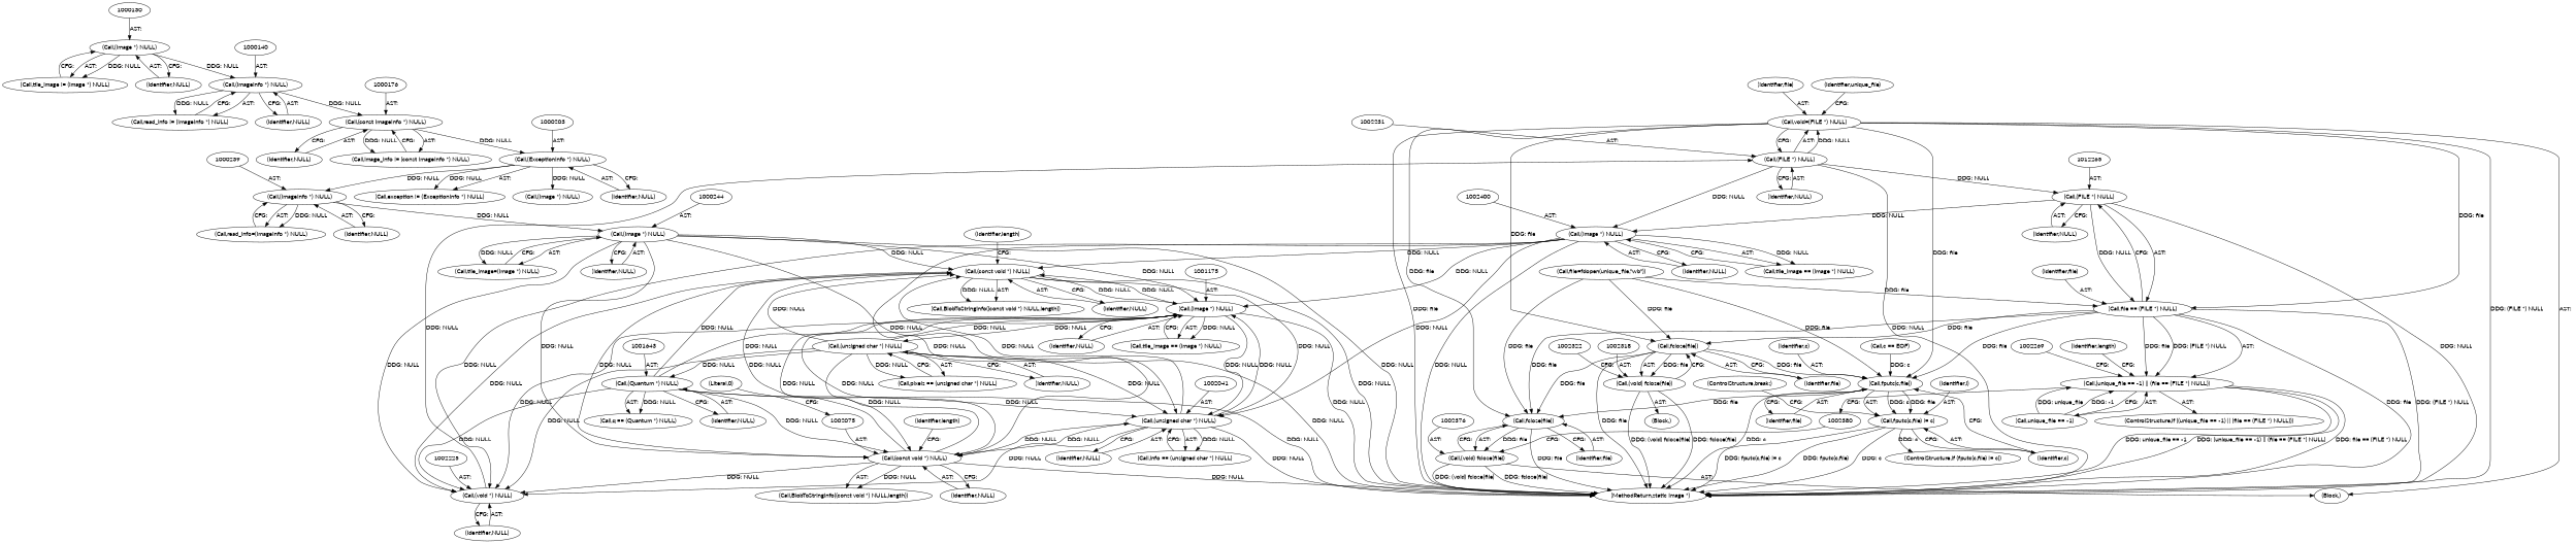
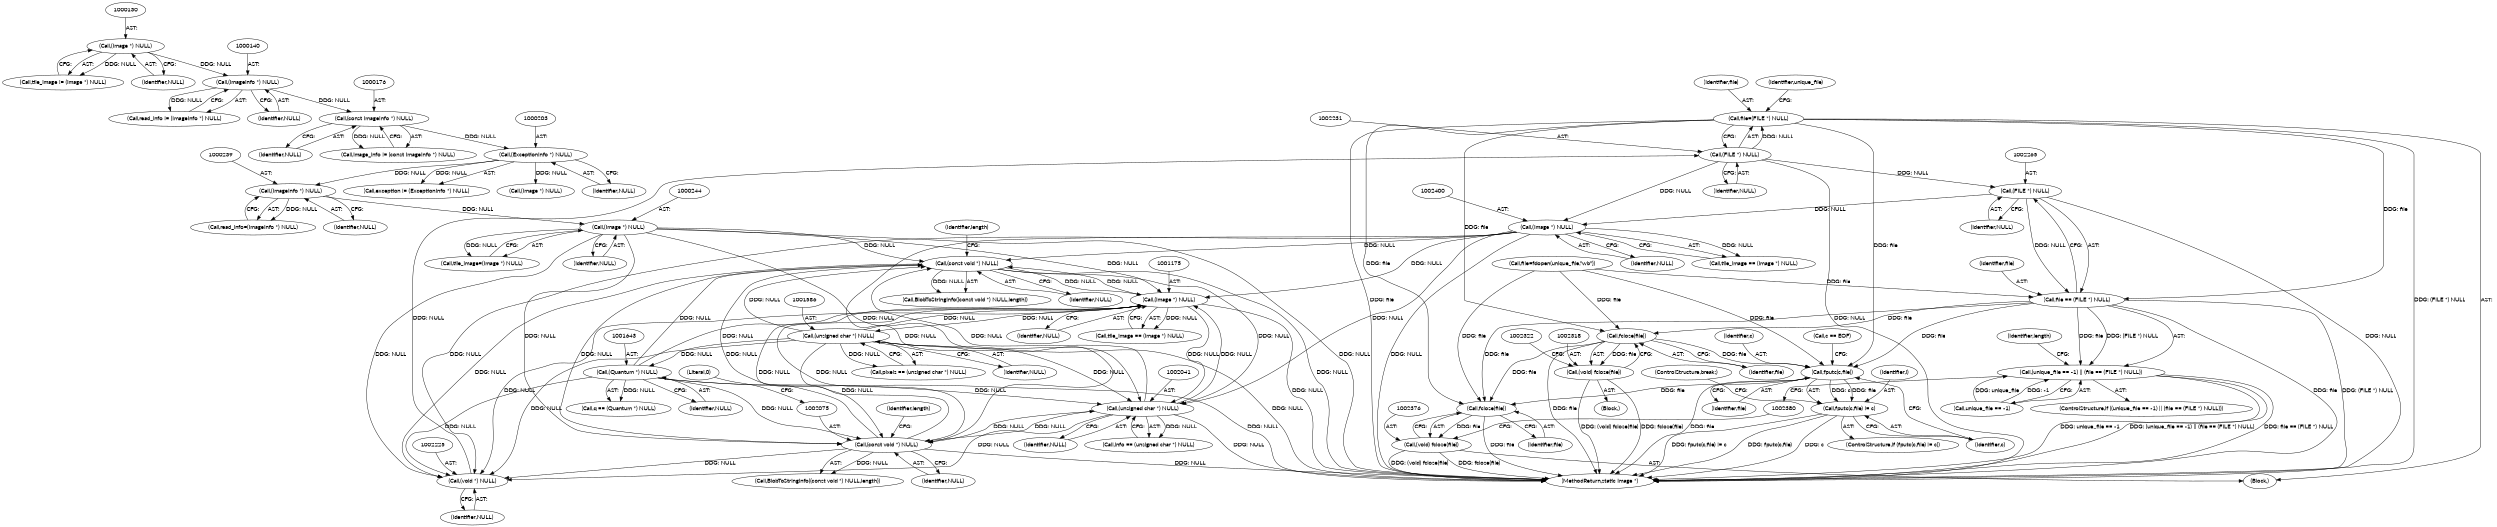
  digraph {
    fontname=Lato
    node [fontname=Lato]
    edge [fontname=Lato]
-   n1 [label="(Call,void=(FILE *) NULL)"]
+   n1 [label="(Call,file=(FILE *) NULL)"]
    n2 [label="(Call,(FILE *) NULL)"]
    n3 [label="(Call,file == (FILE *) NULL)"]
    n4 [label="(Call,fclose(file))"]
    n5 [label="(Call,fputc(c,file))"]
    n6 [label="(Call,fclose(file))"]
    n7 [label="(Block,)"]
    n8 [label="(MethodReturn,static Image *)"]
    n9 [label="(Call,(Image *) NULL)"]
    n10 [label="(Call,(FILE *) NULL)"]
    n11 [label="(Identifier,NULL)"]
    n12 [label="(Call,(unique_file == -1) || (file == (FILE *) NULL))"]
    n13 [label="(Call,(void) fclose(file))"]
    n14 [label="(Identifier,file)"]
    n15 [label="(Call,fputc(c,file) != c)"]
    n16 [label="(Identifier,file)"]
    n17 [label="(Call,(void) fclose(file))"]
    n18 [label="(Identifier,file)"]
    n19 [label="(Call,(void *) NULL)"]
    n20 [label="(Call,(const void *) NULL)"]
    n21 [label="(Call,(Image *) NULL)"]
    n22 [label="(Call,(unsigned char *) NULL)"]
    n23 [label="(Call,(const void *) NULL)"]
    n24 [label="(Identifier,NULL)"]
    n25 [label="(Call,tile_image == (Image *) NULL)"]
    n26 [label="(Identifier,NULL)"]
    n27 [label="(Identifier,NULL)"]
    n28 [label="(Call,BlobToStringInfo((const void *) NULL,length))"]
    n29 [label="(Identifier,NULL)"]
    n30 [label="(Call,(unsigned char *) NULL)"]
    n31 [label="(Identifier,NULL)"]
    n32 [label="(Call,tile_image == (Image *) NULL)"]
    n33 [label="(Call,info == (unsigned char *) NULL)"]
    n34 [label="(Identifier,NULL)"]
    n35 [label="(Identifier,NULL)"]
    n36 [label="(Call,BlobToStringInfo((const void *) NULL,length))"]
    n37 [label="(Call,(Quantum *) NULL)"]
    n38 [label="(Call,pixels == (unsigned char *) NULL)"]
    n39 [label="(Identifier,NULL)"]
    n40 [label="(Identifier,NULL)"]
    n41 [label="(Call,q == (Quantum *) NULL)"]
    n42 [label="(Call,(Image *) NULL)"]
    n43 [label="(Call,tile_image=(Image *) NULL)"]
    n44 [label="(Identifier,NULL)"]
    n45 [label="(Call,(ImageInfo *) NULL)"]
    n46 [label="(Call,read_info=(ImageInfo *) NULL)"]
    n47 [label="(Identifier,NULL)"]
    n48 [label="(Call,(ExceptionInfo *) NULL)"]
    n49 [label="(Call,(Image *) NULL)"]
    n50 [label="(Identifier,NULL)"]
    n51 [label="(Call,exception != (ExceptionInfo *) NULL)"]
    n52 [label="(Call,(const ImageInfo *) NULL)"]
    n53 [label="(Identifier,NULL)"]
    n54 [label="(Call,image_info != (const ImageInfo *) NULL)"]
    n55 [label="(Call,(ImageInfo *) NULL)"]
    n56 [label="(Identifier,NULL)"]
    n57 [label="(Call,read_info != (ImageInfo *) NULL)"]
    n58 [label="(Call,(Image *) NULL)"]
    n59 [label="(Call,tile_image != (Image *) NULL)"]
    n60 [label="(Identifier,NULL)"]
    n61 [label="(Call,unique_file == -1)"]
    n62 [label="(ControlStructure,if ((unique_file == -1) || (file == (FILE *) NULL)))"]
    1002380
    n64 [label="(Block,)"]
    n65 [label="(Identifier,c)"]
    n66 [label="(ControlStructure,if (fputc(c,file) != c))"]
    n67 [label="(Identifier,length)"]
    n68 [label="(Identifier,c)"]
    n69 [label="(Call,file=fdopen(unique_file,\"wb\"))"]
    n70 [label="(Call,c == EOF)"]
    n71 [label="(Literal,0)"]
    1002075
    n73 [label="(Identifier,unique_file)"]
    n74 [label="(Identifier,file)"]
    n75 [label="(Identifier,i)"]
    n76 [label="(Identifier,file)"]
    n77 [label="(ControlStructure,break;)"]
    n78 [label="(Identifier,length)"]
    n79 [label="(Identifier,length)"]
    1002231
    1002225
    1001175
    1002041
    1001643
+   1001586
    1000244
    1000239
    1000203
    1000176
    1000140
    1000130
    1002400
-   1002265 [label=1012265]
-   1002269
+   1002265
    1002318
    1002322
    1002376
    n1 -> n2 [label="CFG: "]
    n1 -> n3 [label="DDG: file"]
    n1 -> n4 [label="DDG: file"]
    n1 -> n5 [label="DDG: file"]
    n1 -> n6 [label="DDG: file"]
    n1 -> n7 [label="AST: "]
    n1 -> n8 [label="DDG: file"]
    n1 -> n8 [label="DDG: (FILE *) NULL"]
    n2 -> n1 [label="AST: "]
    n2 -> n1 [label="DDG: NULL"]
    n2 -> n8 [label="DDG: NULL"]
    n2 -> n9 [label="DDG: NULL"]
    n2 -> n10 [label="DDG: NULL"]
    n2 -> n11 [label="CFG: "]
    n3 -> n4 [label="DDG: file"]
    n3 -> n5 [label="DDG: file"]
    n3 -> n6 [label="DDG: file"]
    n3 -> n8 [label="DDG: (FILE *) NULL"]
    n3 -> n8 [label="DDG: file"]
    n3 -> n10 [label="CFG: "]
    n3 -> n12 [label="AST: "]
    n3 -> n12 [label="DDG: file"]
    n3 -> n12 [label="DDG: (FILE *) NULL"]
    n4 -> n5 [label="DDG: file"]
    n4 -> n6 [label="DDG: file"]
    n4 -> n8 [label="DDG: file"]
    n4 -> n13 [label="AST: "]
    n4 -> n13 [label="DDG: file"]
    n4 -> n14 [label="CFG: "]
    n5 -> n6 [label="DDG: file"]
-   n5 -> n8 [label="DDG: c"]
+   n5 -> n8 [label="DDG: file"]
    n5 -> n15 [label="AST: "]
    n5 -> n15 [label="DDG: c"]
    n5 -> n15 [label="DDG: file"]
    n5 -> n16 [label="CFG: "]
    n6 -> n8 [label="DDG: file"]
    n6 -> n17 [label="AST: "]
    n6 -> n17 [label="DDG: file"]
    n6 -> n18 [label="CFG: "]
    n9 -> n8 [label="DDG: NULL"]
    n9 -> n19 [label="DDG: NULL"]
    n9 -> n20 [label="DDG: NULL"]
    n9 -> n21 [label="DDG: NULL"]
    n9 -> n22 [label="DDG: NULL"]
    n9 -> n23 [label="DDG: NULL"]
    n9 -> n24 [label="CFG: "]
    n9 -> n25 [label="AST: "]
    n9 -> n25 [label="DDG: NULL"]
    n10 -> n3 [label="AST: "]
    n10 -> n3 [label="DDG: NULL"]
    n10 -> n8 [label="DDG: NULL"]
    n10 -> n9 [label="DDG: NULL"]
    n10 -> n26 [label="CFG: "]
    n11 -> n2 [label="AST: "]
    n12 -> n8 [label="DDG: unique_file == -1"]
    n12 -> n8 [label="DDG: (unique_file == -1) || (file == (FILE *) NULL)"]
    n12 -> n8 [label="DDG: file == (FILE *) NULL"]
    n12 -> n61 [label="CFG: "]
    n12 -> n62 [label="AST: "]
    n12 -> 1002380 [label="CFG: "]
    n13 -> n4 [label="CFG: "]
    n13 -> n8 [label="DDG: fclose(file)"]
    n13 -> n8 [label="DDG: (void) fclose(file)"]
    n13 -> n64 [label="AST: "]
    n14 -> n4 [label="AST: "]
    n15 -> n8 [label="DDG: fputc(c,file)"]
    n15 -> n8 [label="DDG: c"]
    n15 -> n8 [label="DDG: fputc(c,file) != c"]
    n15 -> n65 [label="CFG: "]
-   n15 -> n66 [label="DDG: c"]
+   n15 -> n66 [label="AST: "]
    n16 -> n5 [label="AST: "]
    n17 -> n6 [label="CFG: "]
    n17 -> n7 [label="AST: "]
    n17 -> n8 [label="DDG: (void) fclose(file)"]
    n17 -> n8 [label="DDG: fclose(file)"]
    n18 -> n6 [label="AST: "]
    n19 -> n2 [label="DDG: NULL"]
    n19 -> n27 [label="CFG: "]
    n20 -> n8 [label="DDG: NULL"]
    n20 -> n19 [label="DDG: NULL"]
    n20 -> n21 [label="DDG: NULL"]
    n20 -> n22 [label="DDG: NULL"]
    n20 -> n23 [label="DDG: NULL"]
    n20 -> n28 [label="AST: "]
    n20 -> n28 [label="DDG: NULL"]
    n20 -> n29 [label="CFG: "]
    n21 -> n8 [label="DDG: NULL"]
    n21 -> n19 [label="DDG: NULL"]
    n21 -> n20 [label="DDG: NULL"]
    n21 -> n22 [label="DDG: NULL"]
    n21 -> n23 [label="DDG: NULL"]
    n21 -> n30 [label="DDG: NULL"]
    n21 -> n31 [label="CFG: "]
    n21 -> n32 [label="AST: "]
    n21 -> n32 [label="DDG: NULL"]
    n22 -> n8 [label="DDG: NULL"]
    n22 -> n19 [label="DDG: NULL"]
    n22 -> n20 [label="DDG: NULL"]
    n22 -> n21 [label="DDG: NULL"]
    n22 -> n23 [label="DDG: NULL"]
    n22 -> n33 [label="AST: "]
    n22 -> n33 [label="DDG: NULL"]
    n22 -> n34 [label="CFG: "]
    n23 -> n8 [label="DDG: NULL"]
    n23 -> n19 [label="DDG: NULL"]
    n23 -> n20 [label="DDG: NULL"]
    n23 -> n21 [label="DDG: NULL"]
    n23 -> n22 [label="DDG: NULL"]
    n23 -> n35 [label="CFG: "]
    n23 -> n36 [label="AST: "]
    n23 -> n36 [label="DDG: NULL"]
    n24 -> n9 [label="AST: "]
    n25 -> n9 [label="CFG: "]
    n26 -> n10 [label="AST: "]
    n27 -> n19 [label="AST: "]
    n29 -> n20 [label="AST: "]
    n30 -> n8 [label="DDG: NULL"]
    n30 -> n19 [label="DDG: NULL"]
    n30 -> n20 [label="DDG: NULL"]
    n30 -> n21 [label="DDG: NULL"]
    n30 -> n22 [label="DDG: NULL"]
    n30 -> n23 [label="DDG: NULL"]
    n30 -> n37 [label="DDG: NULL"]
    n30 -> n38 [label="AST: "]
    n30 -> n38 [label="DDG: NULL"]
    n30 -> n39 [label="CFG: "]
    n31 -> n21 [label="AST: "]
    n32 -> n21 [label="CFG: "]
    n33 -> n22 [label="CFG: "]
    n34 -> n22 [label="AST: "]
    n35 -> n23 [label="AST: "]
    n37 -> n8 [label="DDG: NULL"]
    n37 -> n19 [label="DDG: NULL"]
    n37 -> n20 [label="DDG: NULL"]
    n37 -> n21 [label="DDG: NULL"]
    n37 -> n22 [label="DDG: NULL"]
    n37 -> n23 [label="DDG: NULL"]
    n37 -> n40 [label="CFG: "]
    n37 -> n41 [label="AST: "]
    n37 -> n41 [label="DDG: NULL"]
    n38 -> n30 [label="CFG: "]
    n39 -> n30 [label="AST: "]
    n40 -> n37 [label="AST: "]
    n42 -> n8 [label="DDG: NULL"]
    n42 -> n19 [label="DDG: NULL"]
    n42 -> n20 [label="DDG: NULL"]
    n42 -> n21 [label="DDG: NULL"]
    n42 -> n22 [label="DDG: NULL"]
    n42 -> n23 [label="DDG: NULL"]
    n42 -> n43 [label="AST: "]
    n42 -> n43 [label="DDG: NULL"]
    n42 -> n44 [label="CFG: "]
    n43 -> n42 [label="CFG: "]
    n44 -> n42 [label="AST: "]
    n45 -> n42 [label="DDG: NULL"]
    n45 -> n46 [label="AST: "]
    n45 -> n46 [label="DDG: NULL"]
    n45 -> n47 [label="CFG: "]
    n46 -> n45 [label="CFG: "]
    n47 -> n45 [label="AST: "]
    n48 -> n45 [label="DDG: NULL"]
    n48 -> n49 [label="DDG: NULL"]
    n48 -> n50 [label="CFG: "]
    n48 -> n51 [label="AST: "]
    n48 -> n51 [label="DDG: NULL"]
    n50 -> n48 [label="AST: "]
    n52 -> n48 [label="DDG: NULL"]
    n52 -> n53 [label="CFG: "]
    n52 -> n54 [label="AST: "]
    n52 -> n54 [label="DDG: NULL"]
    n53 -> n52 [label="AST: "]
    n54 -> n52 [label="CFG: "]
    n55 -> n52 [label="DDG: NULL"]
    n55 -> n56 [label="CFG: "]
    n55 -> n57 [label="AST: "]
    n55 -> n57 [label="DDG: NULL"]
    n56 -> n55 [label="AST: "]
    n57 -> n55 [label="CFG: "]
    n58 -> n55 [label="DDG: NULL"]
    n58 -> n59 [label="AST: "]
    n58 -> n59 [label="DDG: NULL"]
    n58 -> n60 [label="CFG: "]
    n59 -> n58 [label="CFG: "]
    n60 -> n58 [label="AST: "]
    n61 -> n12 [label="AST: "]
    n61 -> n12 [label="DDG: unique_file"]
    n61 -> n12 [label="DDG: -1"]
    1002380 -> n17 [label="CFG: "]
    n65 -> n5 [label="CFG: "]
    n65 -> n15 [label="AST: "]
    n67 -> n12 [label="CFG: "]
    n68 -> n5 [label="AST: "]
    n69 -> n3 [label="DDG: file"]
    n69 -> n4 [label="DDG: file"]
    n69 -> n5 [label="DDG: file"]
    n69 -> n6 [label="DDG: file"]
-   n70 -> n5 [label="DDG: c"]
+   n70 -> n5 [label="CFG: "]
    n71 -> 1002075 [label="CFG: "]
    1002075 -> n23 [label="AST: "]
    n73 -> n1 [label="CFG: "]
    n74 -> n3 [label="AST: "]
    n75 -> n15 [label="AST: "]
    n76 -> n1 [label="AST: "]
    n77 -> n15 [label="CFG: "]
    n78 -> n23 [label="CFG: "]
    n79 -> n20 [label="CFG: "]
    1002231 -> n2 [label="AST: "]
    1002225 -> n19 [label="AST: "]
    1001175 -> n21 [label="AST: "]
    1002041 -> n22 [label="AST: "]
    1001643 -> n37 [label="AST: "]
+   1001586 -> n30 [label="AST: "]
    1000244 -> n42 [label="AST: "]
    1000239 -> n45 [label="AST: "]
    1000203 -> n48 [label="AST: "]
    1000176 -> n52 [label="AST: "]
    1000140 -> n55 [label="AST: "]
    1000130 -> n58 [label="AST: "]
    1002400 -> n9 [label="AST: "]
    1002265 -> n10 [label="AST: "]
-   1002269 -> n12 [label="CFG: "]
    1002318 -> n13 [label="AST: "]
    1002322 -> n13 [label="CFG: "]
    1002376 -> n17 [label="AST: "]
  }
